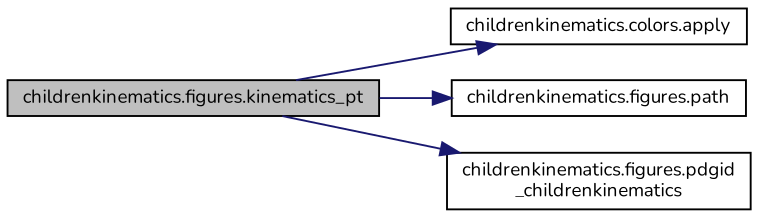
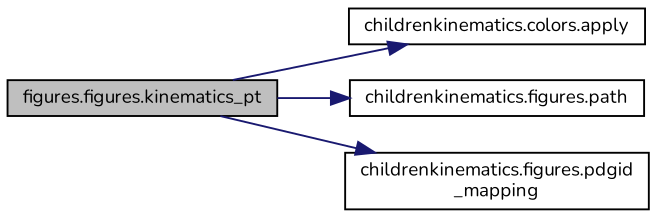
  digraph {
    fontname=Nunito
    rankdir=LR
    node [color=black fillcolor=white fontname=Nunito fontsize=10 shape=record style=filled]
    edge [color=midnightblue fontname=Nunito fontsize=10 labelfontname=Helvetica labelfontsize=10 style=solid]
-   n1 [fillcolor=grey75 fontcolor=black height=0.2 label="childrenkinematics.figures.kinematics_pt" width=0.4]
+   n1 [fillcolor=grey75 fontcolor=black height=0.2 label="figures.figures.kinematics_pt" width=0.4]
    n2 [height=0.2 label="childrenkinematics.colors.apply" width=0.4]
    n3 [height=0.2 label="childrenkinematics.figures.path" width=0.4]
-   n4 [height=0.2 label="childrenkinematics.figures.pdgid\l_childrenkinematics" width=0.4]
+   n4 [height=0.2 label="childrenkinematics.figures.pdgid\l_mapping" width=0.4]
    n1 -> n2
    n1 -> n3
    n1 -> n4
  }
